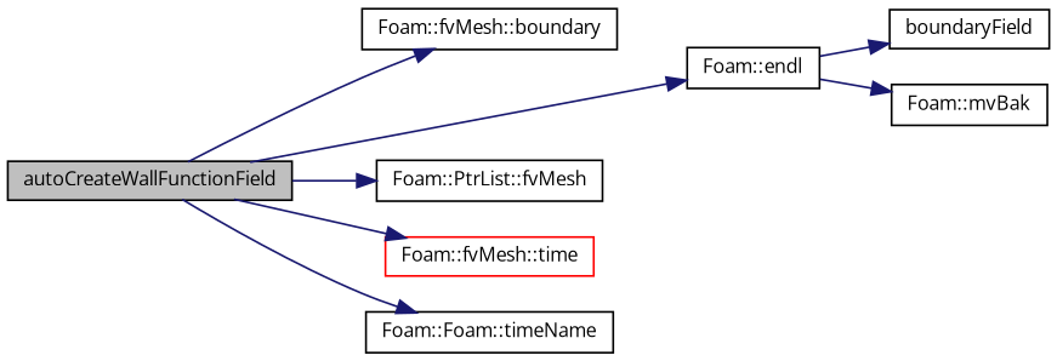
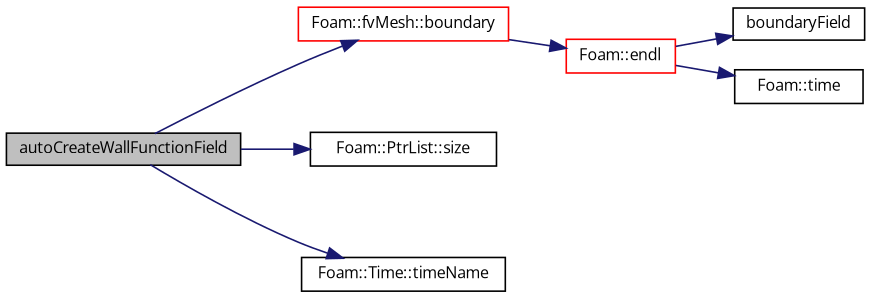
  digraph {
    fontname="Open Sans"
    rankdir=LR
    node [color=black fontname="Open Sans" fontsize=10 shape=record]
    edge [color=midnightblue fontname="Open Sans" fontsize=10 labelfontname=FreeSans labelfontsize=10 style=solid]
    n1 [fillcolor=grey75 fontcolor=black height=0.2 label=autoCreateWallFunctionField style=filled width=0.4]
-   n2 [height=0.2 label="Foam::fvMesh::boundary" width=0.4]
-   n3 [height=0.2 label="Foam::endl" width=0.4]
-   n4 [height=0.2 label="Foam::PtrList::fvMesh" width=0.4]
-   n5 [color=red height=0.2 label="Foam::fvMesh::time" width=0.4]
-   n6 [height=0.2 label="Foam::Foam::timeName" width=0.4]
+   n2 [color=red height=0.2 label="Foam::fvMesh::boundary" width=0.4]
+   n3 [color=red height=0.2 label="Foam::endl" width=0.4]
+   n4 [height=0.2 label="Foam::PtrList::size" width=0.4]
+   n6 [height=0.2 label="Foam::Time::timeName" width=0.4]
    n7 [height=0.2 label=boundaryField width=0.4]
-   n8 [height=0.2 label="Foam::mvBak" width=0.4]
+   n8 [height=0.2 label="Foam::time" width=0.4]
    n1 -> n2
-   n1 -> n3
+   n2 -> n3
    n1 -> n4
-   n1 -> n5
    n1 -> n6
    n3 -> n7
    n3 -> n8
  }
